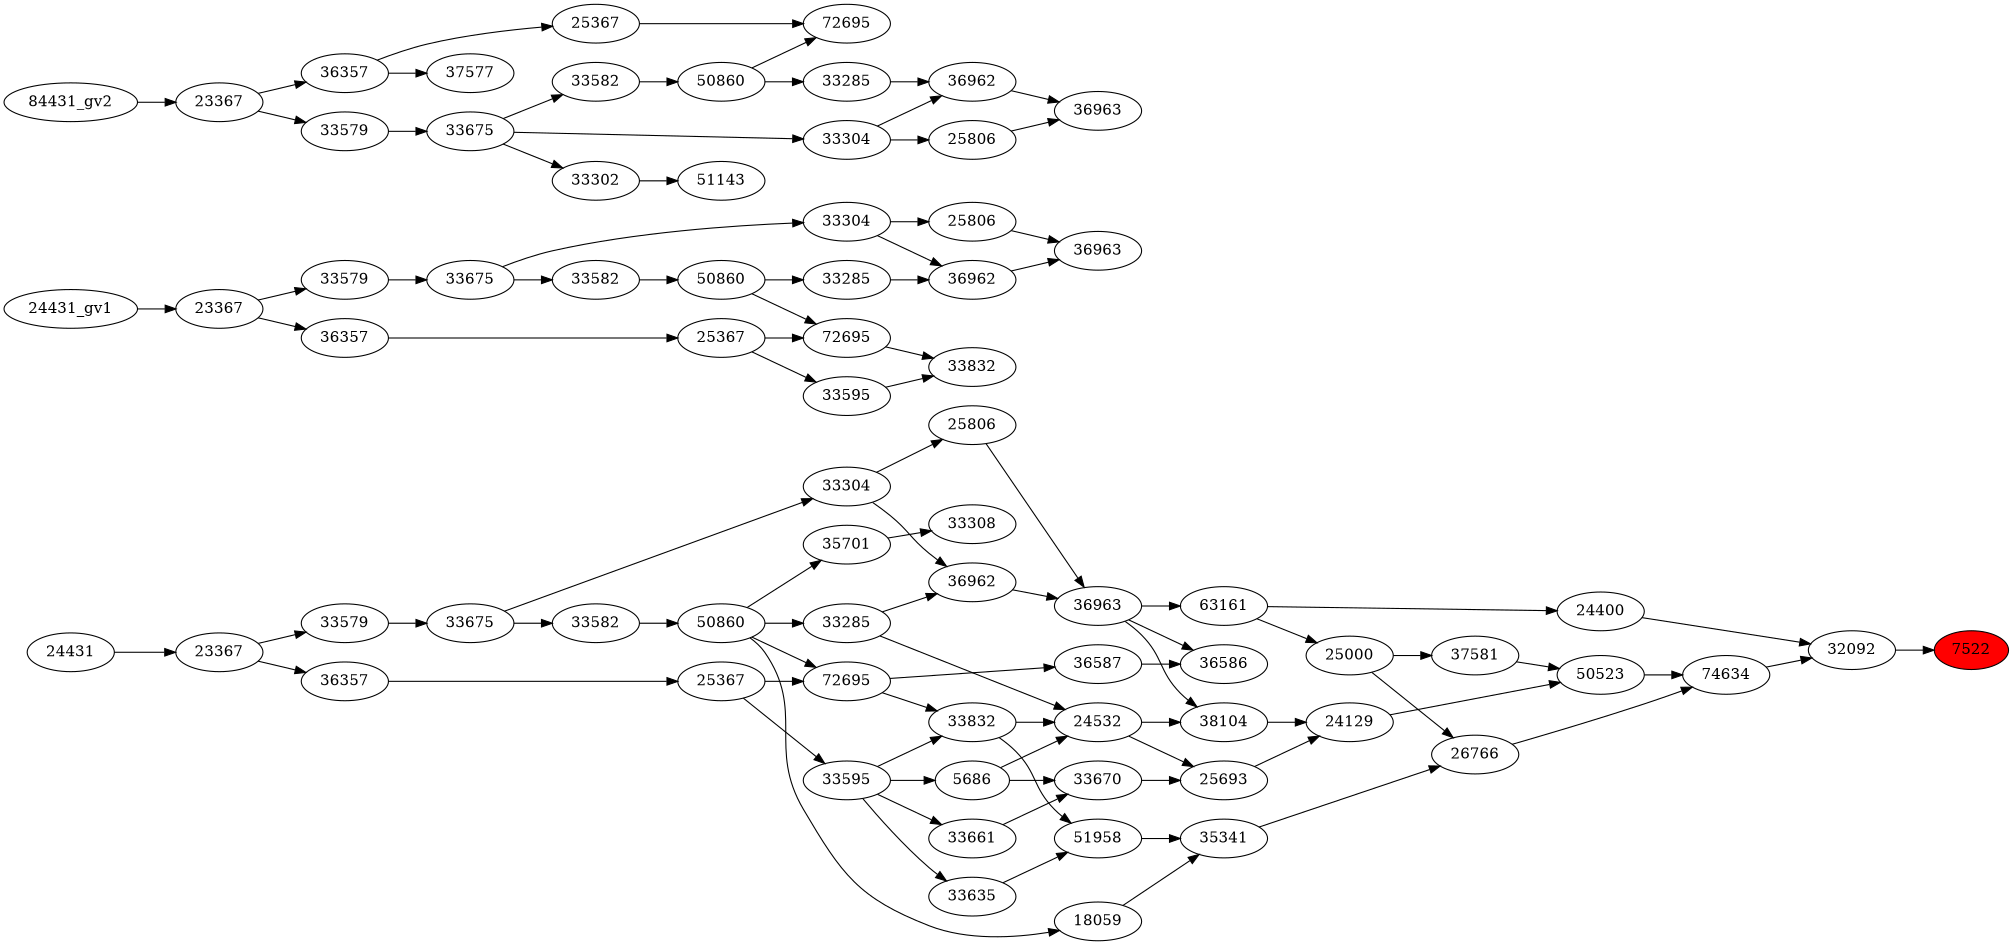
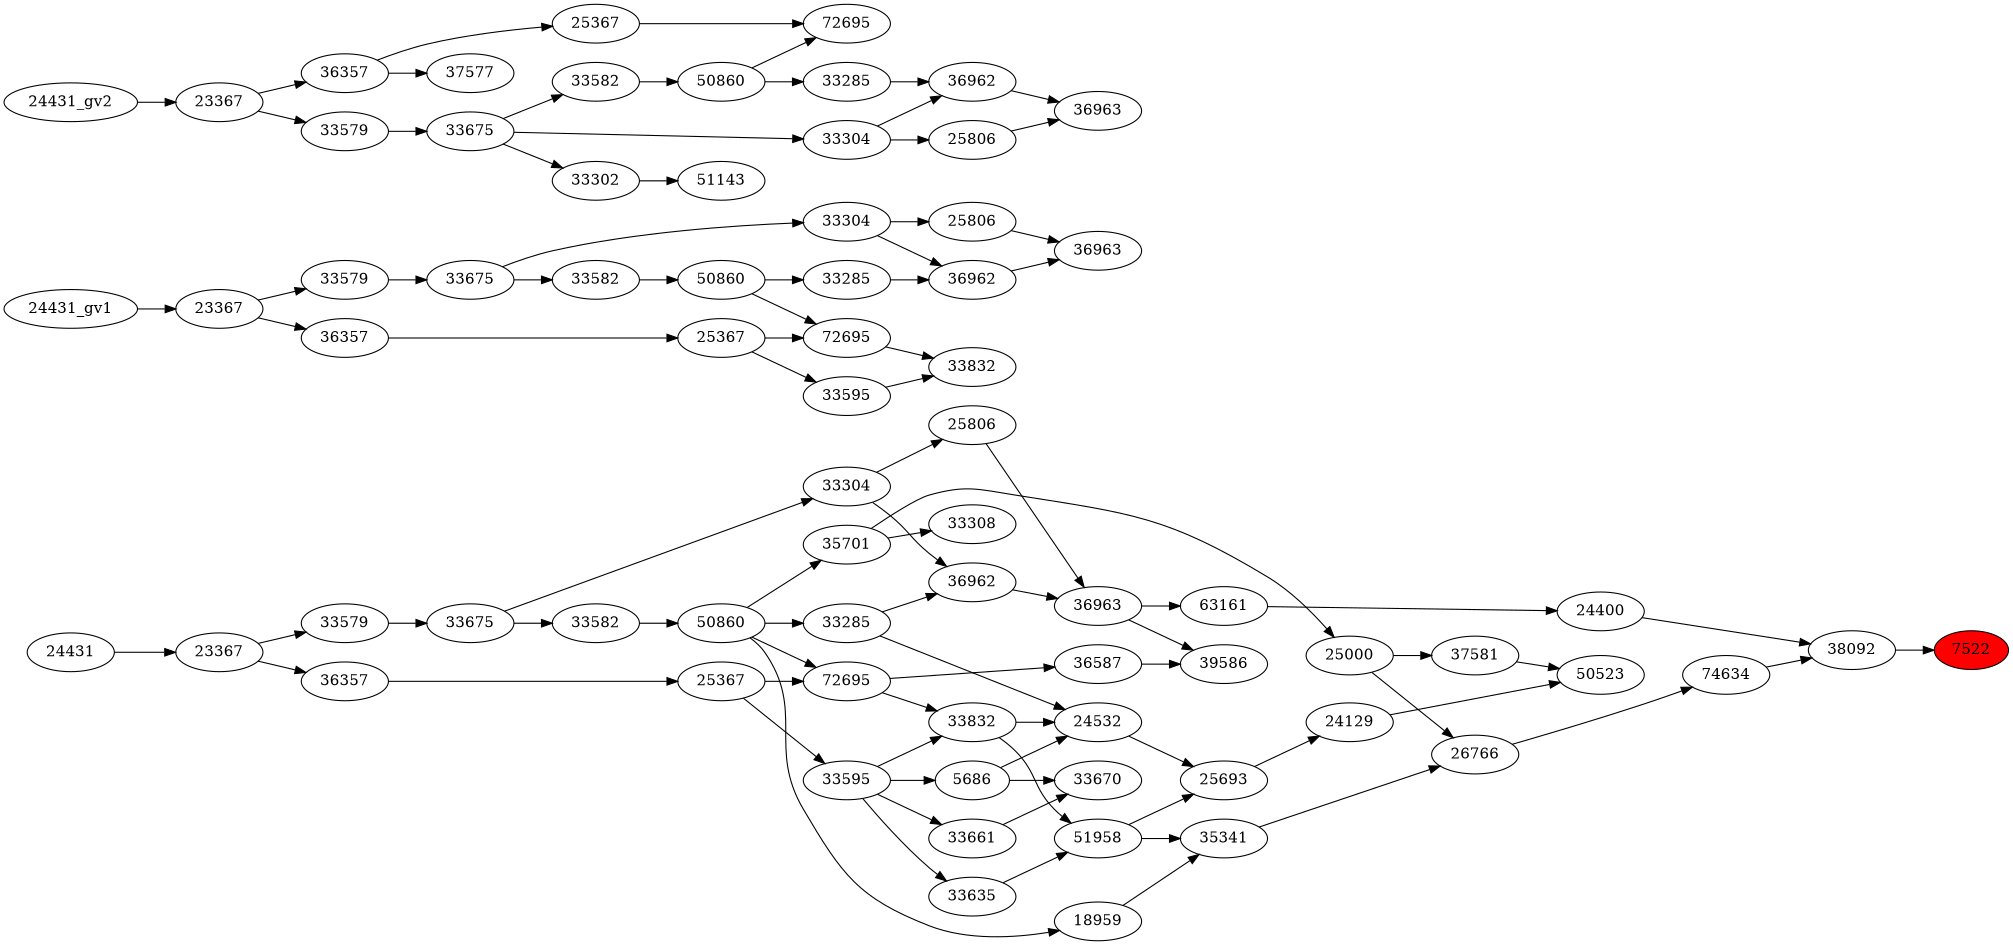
  strict digraph {
    rankdir=LR
    n1 [fillcolor=red label=7522 style=filled]
-   n2 [label=32092]
+   n2 [label=38092]
    n3 [label=24400]
    n4 [label=74634]
    n5 [label=63161]
    n6 [label=50523]
    n7 [label=26766]
    n8 [label=36963]
-   n9 [label=38104]
-   n10 [label=36586]
+   n10 [label=39586]
    n11 [label=24129]
    n12 [label=25000]
    n13 [label=33308]
    n14 [label=37581]
    n15 [label=35341]
    n16 [label=36962]
    n17 [label=25806]
    n18 [label=25693]
    n19 [label=35701]
    n20 [label=51958]
-   n21 [label=18059]
+   n21 [label=18959]
    n22 [label=33285]
    n23 [label=24532]
    n24 [label=33304]
    n25 [label=33670]
    n26 [label=50860]
    n27 [label=72695]
    n28 [label=33832]
    n29 [label=36587]
    n30 [label=33635]
    n31 [label=33675]
    n32 [label=33582]
    n33 [label=5686]
    n34 [label=33661]
    n35 [label=33595]
    n36 [label=33579]
    n37 [label=25367]
    n38 [label=23367]
    n39 [label=36357]
    n40 [label=24431]
    n41 [label=36963]
    n42 [label=36962]
    n43 [label=25806]
    n44 [label=33285]
    n45 [label=33304]
    n46 [label=50860]
    n47 [label=72695]
    n48 [label=33832]
    n49 [label=33675]
    n50 [label=33582]
    n51 [label=33595]
    n52 [label=33579]
    n53 [label=25367]
    n54 [label=23367]
    n55 [label=36357]
    "24431_gv1"
    n57 [label=36963]
    n58 [label=36962]
    n59 [label=25806]
    n60 [label=50860]
    n61 [label=72695]
    n62 [label=33285]
    n63 [label=33582]
    n64 [label=25367]
    n65 [label=33304]
    n66 [label=33675]
    n67 [label=33302]
    n68 [label=51143]
    n69 [label=36357]
    n70 [label=37577]
    n71 [label=33579]
    n72 [label=23367]
-   "24431_gv2" [label="84431_gv2"]
+   "24431_gv2"
    subgraph sub_1 {
      n1
      n2
      n3
      n4
      n5
      n6
      n7
      n8
-     n9
      n10
      n11
      n12
      n13
      n14
      n15
      n16
      n17
      n18
      n19
      n20
      n21
      n22
      n23
      n24
      n25
      n26
      n27
      n28
      n29
      n30
      n31
      n32
      n33
      n34
      n35
      n36
      n37
      n38
      n39
      n40
    }
    subgraph sub_2 {
      n41
      n42
      n43
      n44
      n45
      n46
      n47
      n48
      n49
      n50
      n51
      n52
      n53
      n54
      n55
      "24431_gv1"
    }
    subgraph sub_3 {
      n57
      n58
      n59
      n60
      n61
      n62
      n63
      n64
      n65
      n66
      n67
      n68
      n69
      n70
      n71
      n72
      "24431_gv2"
    }
    n2 -> n1
    n3 -> n2
    n4 -> n2
    n5 -> n3
-   n6 -> n4
    n7 -> n4
    n8 -> n5
-   n8 -> n9
    n8 -> n10
-   n9 -> n11
    n11 -> n6
    n12 -> n7
    n12 -> n14
    n14 -> n6
    n15 -> n7
    n16 -> n8
    n17 -> n8
    n18 -> n11
-   n5 -> n12
+   n19 -> n12
    n19 -> n13
    n20 -> n15
    n21 -> n15
    n22 -> n16
    n22 -> n23
-   n23 -> n9
    n23 -> n18
    n24 -> n16
    n24 -> n17
-   n25 -> n18
+   n20 -> n18
    n26 -> n19
    n26 -> n21
    n26 -> n22
    n26 -> n27
    n27 -> n28
    n27 -> n29
    n28 -> n20
    n28 -> n23
    n29 -> n10
    n30 -> n20
    n31 -> n24
    n31 -> n32
    n32 -> n26
    n33 -> n23
    n33 -> n25
    n34 -> n25
    n35 -> n28
    n35 -> n30
    n35 -> n33
    n35 -> n34
    n36 -> n31
    n37 -> n27
    n37 -> n35
    n38 -> n36
    n38 -> n39
    n39 -> n37
    n40 -> n38
    n42 -> n41
    n43 -> n41
    n44 -> n42
    n45 -> n42
    n45 -> n43
    n46 -> n44
    n46 -> n47
    n47 -> n48
    n49 -> n45
    n49 -> n50
    n50 -> n46
    n51 -> n48
    n52 -> n49
    n53 -> n47
    n53 -> n51
    n54 -> n52
    n54 -> n55
    n55 -> n53
    "24431_gv1" -> n54
    n58 -> n57
    n59 -> n57
    n60 -> n61
    n60 -> n62
    n62 -> n58
    n63 -> n60
    n64 -> n61
    n65 -> n58
    n65 -> n59
    n66 -> n63
    n66 -> n65
    n66 -> n67
    n67 -> n68
    n69 -> n64
    n69 -> n70
    n71 -> n66
    n72 -> n69
    n72 -> n71
    "24431_gv2" -> n72
  }
